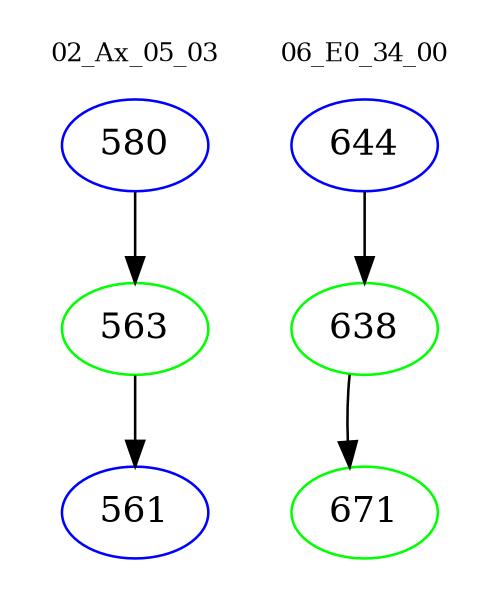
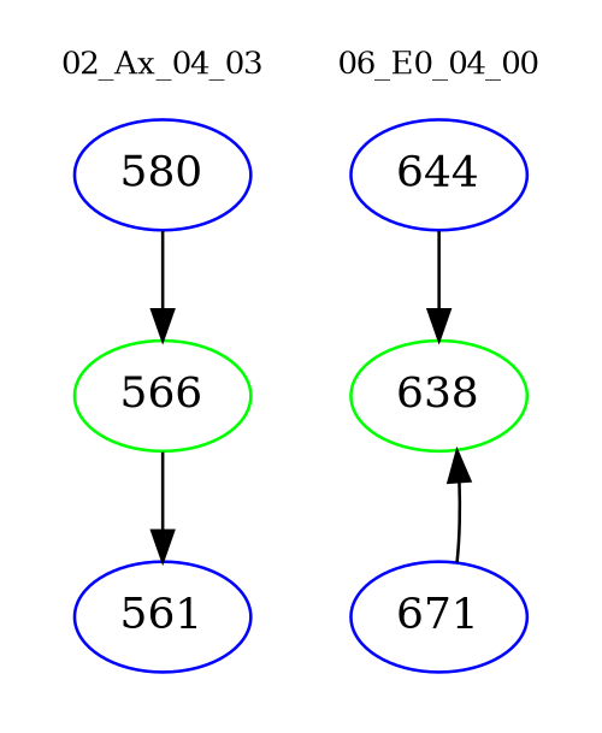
  digraph {
    node [color=blue]
    edge [color=black]
    n1 [label=580]
-   n2 [color=green label=563]
+   n2 [color=green label=566]
    n3 [label=561]
    n4 [label=644]
    n5 [color=green label=638]
-   n6 [color=green label=671]
+   n6 [label=671]
    subgraph cluster_1 {
      color=white
      fontsize=10
-     label="02_Ax_05_03"
+     label="02_Ax_04_03"
      n1
      n2
      n3
    }
    subgraph cluster_2 {
      color=white
      fontsize=10
-     label="06_E0_34_00"
+     label="06_E0_04_00"
      n4
      n5
      n6
    }
    n1 -> n2
    n2 -> n3
    n4 -> n5
-   n5 -> n6
+   n6 -> n5
  }
